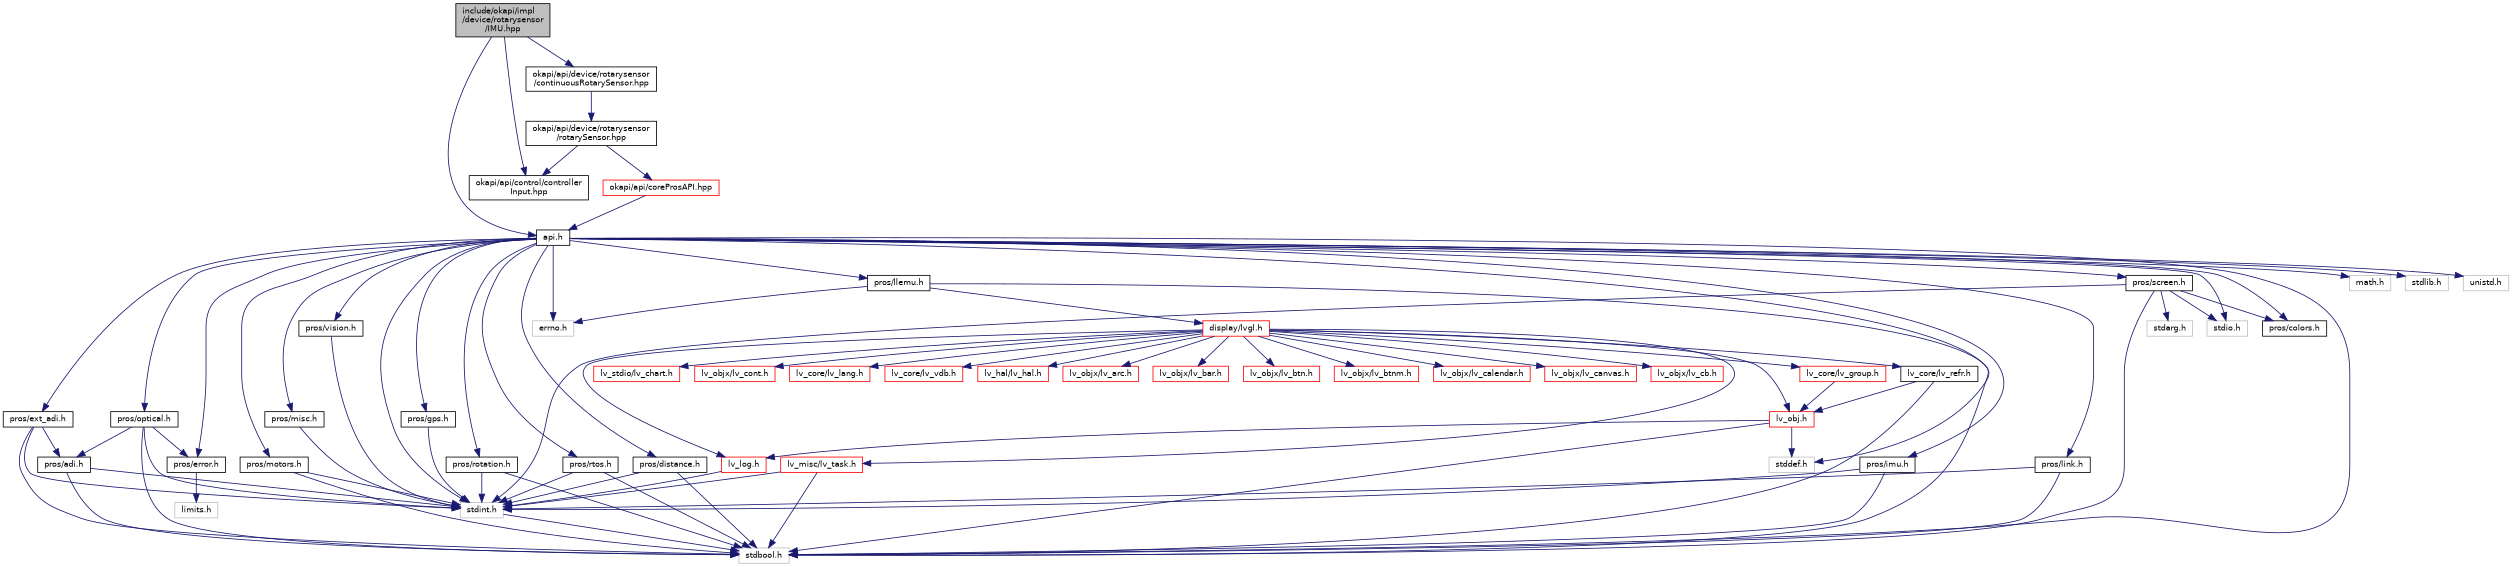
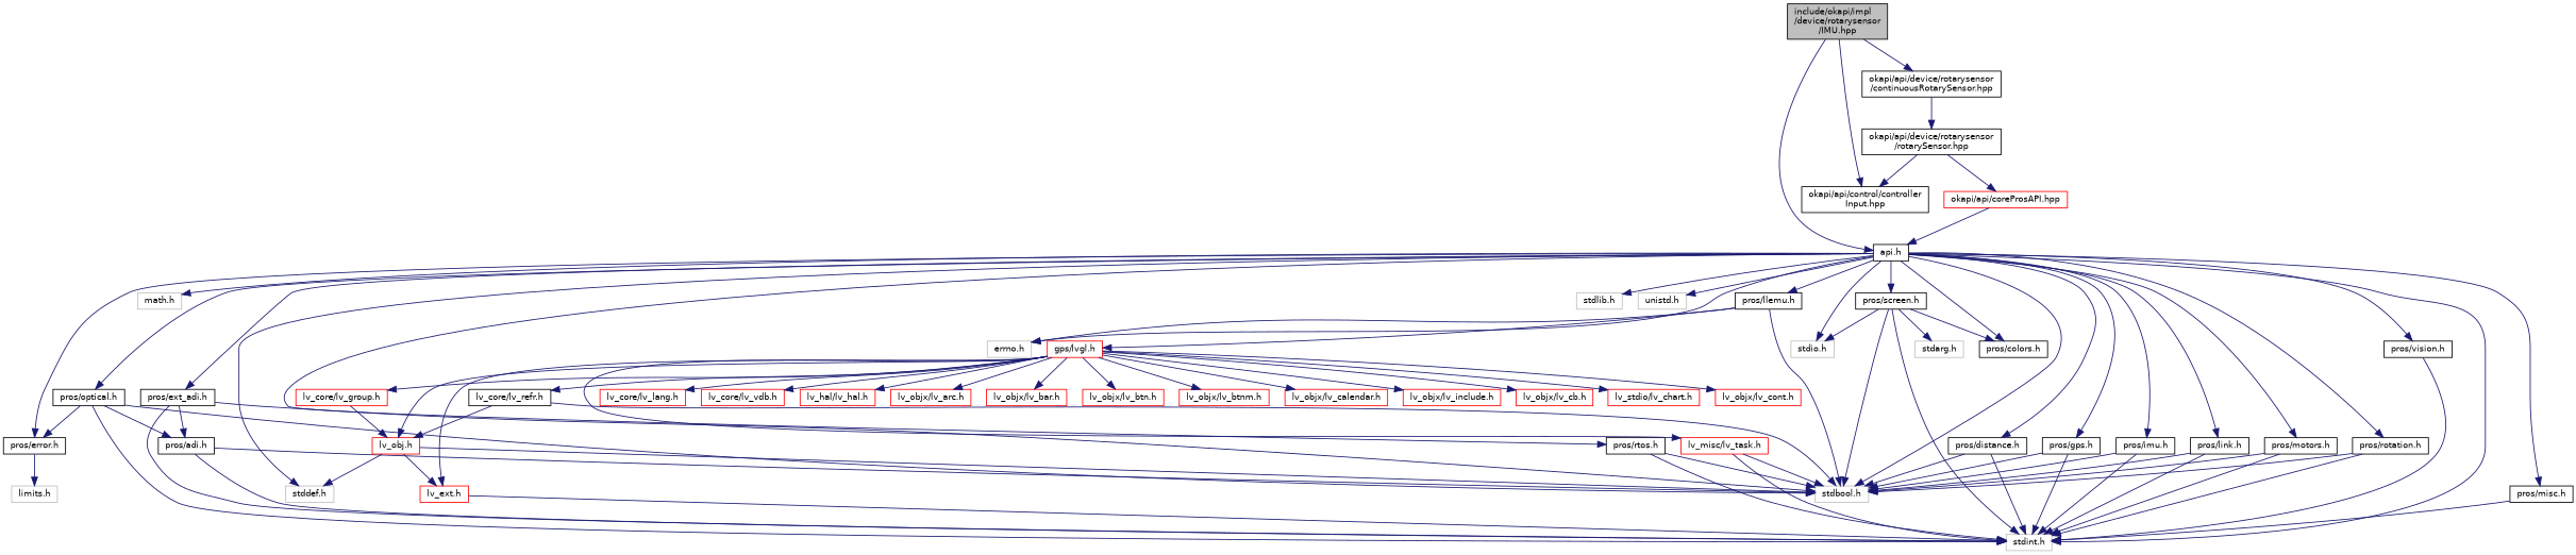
  digraph {
    node [color=black fillcolor=white fontname=Helvetica fontsize=10 shape=record style=filled]
    edge [color=midnightblue fontname=Helvetica fontsize=10 labelfontname=Helvetica labelfontsize=10 style=solid]
    n1 [fillcolor=grey75 fontcolor=black height=0.2 label="include/okapi/impl\l/device/rotarysensor\l/IMU.hpp" width=0.4]
    n2 [height=0.2 label="api.h" width=0.4]
    n3 [height=0.2 label="okapi/api/control/controller\lInput.hpp" width=0.4]
    n4 [height=0.2 label="okapi/api/device/rotarysensor\l/continuousRotarySensor.hpp" width=0.4]
    n5 [color=grey75 height=0.2 label="errno.h" width=0.4]
    n6 [color=grey75 height=0.2 label="math.h" width=0.4]
    n7 [color=grey75 height=0.2 label="stdbool.h" width=0.4]
    n8 [color=grey75 height=0.2 label="stddef.h" width=0.4]
    n9 [color=grey75 height=0.2 label="stdint.h" width=0.4]
    n10 [color=grey75 height=0.2 label="stdio.h" width=0.4]
    n11 [color=grey75 height=0.2 label="stdlib.h" width=0.4]
    n12 [color=grey75 height=0.2 label="unistd.h" width=0.4]
    n13 [height=0.2 label="pros/colors.h" width=0.4]
    n14 [height=0.2 label="pros/distance.h" width=0.4]
    n15 [height=0.2 label="pros/error.h" width=0.4]
    n16 [height=0.2 label="pros/ext_adi.h" width=0.4]
    n17 [height=0.2 label="pros/gps.h" width=0.4]
    n18 [height=0.2 label="pros/imu.h" width=0.4]
    n19 [height=0.2 label="pros/link.h" width=0.4]
    n20 [height=0.2 label="pros/llemu.h" width=0.4]
    n21 [height=0.2 label="pros/misc.h" width=0.4]
    n22 [height=0.2 label="pros/motors.h" width=0.4]
    n23 [height=0.2 label="pros/optical.h" width=0.4]
    n24 [height=0.2 label="pros/rotation.h" width=0.4]
    n25 [height=0.2 label="pros/rtos.h" width=0.4]
    n26 [height=0.2 label="pros/screen.h" width=0.4]
    n27 [height=0.2 label="pros/vision.h" width=0.4]
    n28 [height=0.2 label="okapi/api/device/rotarysensor\l/rotarySensor.hpp" width=0.4]
    n29 [height=0.2 label="pros/adi.h" width=0.4]
    n30 [color=grey75 height=0.2 label="limits.h" width=0.4]
-   n31 [color=red height=0.2 label="display/lvgl.h" width=0.4]
+   n31 [color=red height=0.2 label="gps/lvgl.h" width=0.4]
    n32 [color=grey75 height=0.2 label="stdarg.h" width=0.4]
    n33 [color=red height=0.2 label="lv_core/lv_group.h" width=0.4]
    n34 [color=red height=0.2 label="lv_obj.h" width=0.4]
-   n35 [color=red height=0.2 label="lv_log.h" width=0.4]
+   n35 [color=red height=0.2 label="lv_ext.h" width=0.4]
    n36 [color=red height=0.2 label="lv_core/lv_lang.h" width=0.4]
    n37 [height=0.2 label="lv_core/lv_refr.h" width=0.4]
    n38 [color=red height=0.2 label="lv_core/lv_vdb.h" width=0.4]
    n39 [color=red height=0.2 label="lv_hal/lv_hal.h" width=0.4]
    n40 [color=red height=0.2 label="lv_misc/lv_task.h" width=0.4]
    n41 [color=red height=0.2 label="lv_objx/lv_arc.h" width=0.4]
    n42 [color=red height=0.2 label="lv_objx/lv_bar.h" width=0.4]
    n43 [color=red height=0.2 label="lv_objx/lv_btn.h" width=0.4]
    n44 [color=red height=0.2 label="lv_objx/lv_btnm.h" width=0.4]
    n45 [color=red height=0.2 label="lv_objx/lv_calendar.h" width=0.4]
-   n46 [color=red height=0.2 label="lv_objx/lv_canvas.h" width=0.4]
+   n46 [color=red height=0.2 label="lv_objx/lv_include.h" width=0.4]
    n47 [color=red height=0.2 label="lv_objx/lv_cb.h" width=0.4]
    n48 [color=red height=0.2 label="lv_stdio/lv_chart.h" width=0.4]
    n49 [color=red height=0.2 label="lv_objx/lv_cont.h" width=0.4]
    n50 [color=red height=0.2 label="okapi/api/coreProsAPI.hpp" width=0.4]
    n1 -> n2
    n1 -> n3
    n1 -> n4
    n2 -> n5
    n2 -> n6
    n2 -> n7
    n2 -> n8
    n2 -> n9
    n2 -> n10
    n2 -> n11
    n2 -> n12
    n2 -> n13
    n2 -> n14
    n2 -> n15
    n2 -> n16
    n2 -> n17
    n2 -> n18
    n2 -> n19
    n2 -> n20
    n2 -> n21
    n2 -> n22
    n2 -> n23
    n2 -> n24
    n2 -> n25
    n2 -> n26
    n2 -> n27
    n4 -> n28
    n14 -> n7
    n14 -> n9
    n15 -> n30
    n16 -> n7
    n16 -> n9
    n16 -> n29
-   n9 -> n7
+   n17 -> n7
    n17 -> n9
    n18 -> n7
    n18 -> n9
    n19 -> n7
    n19 -> n9
    n20 -> n5
    n20 -> n7
    n20 -> n31
    n21 -> n9
    n22 -> n7
    n22 -> n9
    n23 -> n7
    n23 -> n9
    n23 -> n15
    n23 -> n29
    n24 -> n7
    n24 -> n9
    n25 -> n7
    n25 -> n9
    n26 -> n7
    n26 -> n9
    n26 -> n10
    n26 -> n13
    n26 -> n32
    n27 -> n9
    n28 -> n3
    n28 -> n50
    n29 -> n7
    n29 -> n9
    n31 -> n33
    n31 -> n34
    n31 -> n35
    n31 -> n36
    n31 -> n37
    n31 -> n38
    n31 -> n39
    n31 -> n40
    n31 -> n41
    n31 -> n42
    n31 -> n43
    n31 -> n44
    n31 -> n45
    n31 -> n46
    n31 -> n47
    n31 -> n48
    n31 -> n49
    n33 -> n34
    n34 -> n7
    n34 -> n8
    n34 -> n35
    n35 -> n9
    n37 -> n7
    n37 -> n34
    n40 -> n7
    n40 -> n9
    n50 -> n2
  }
